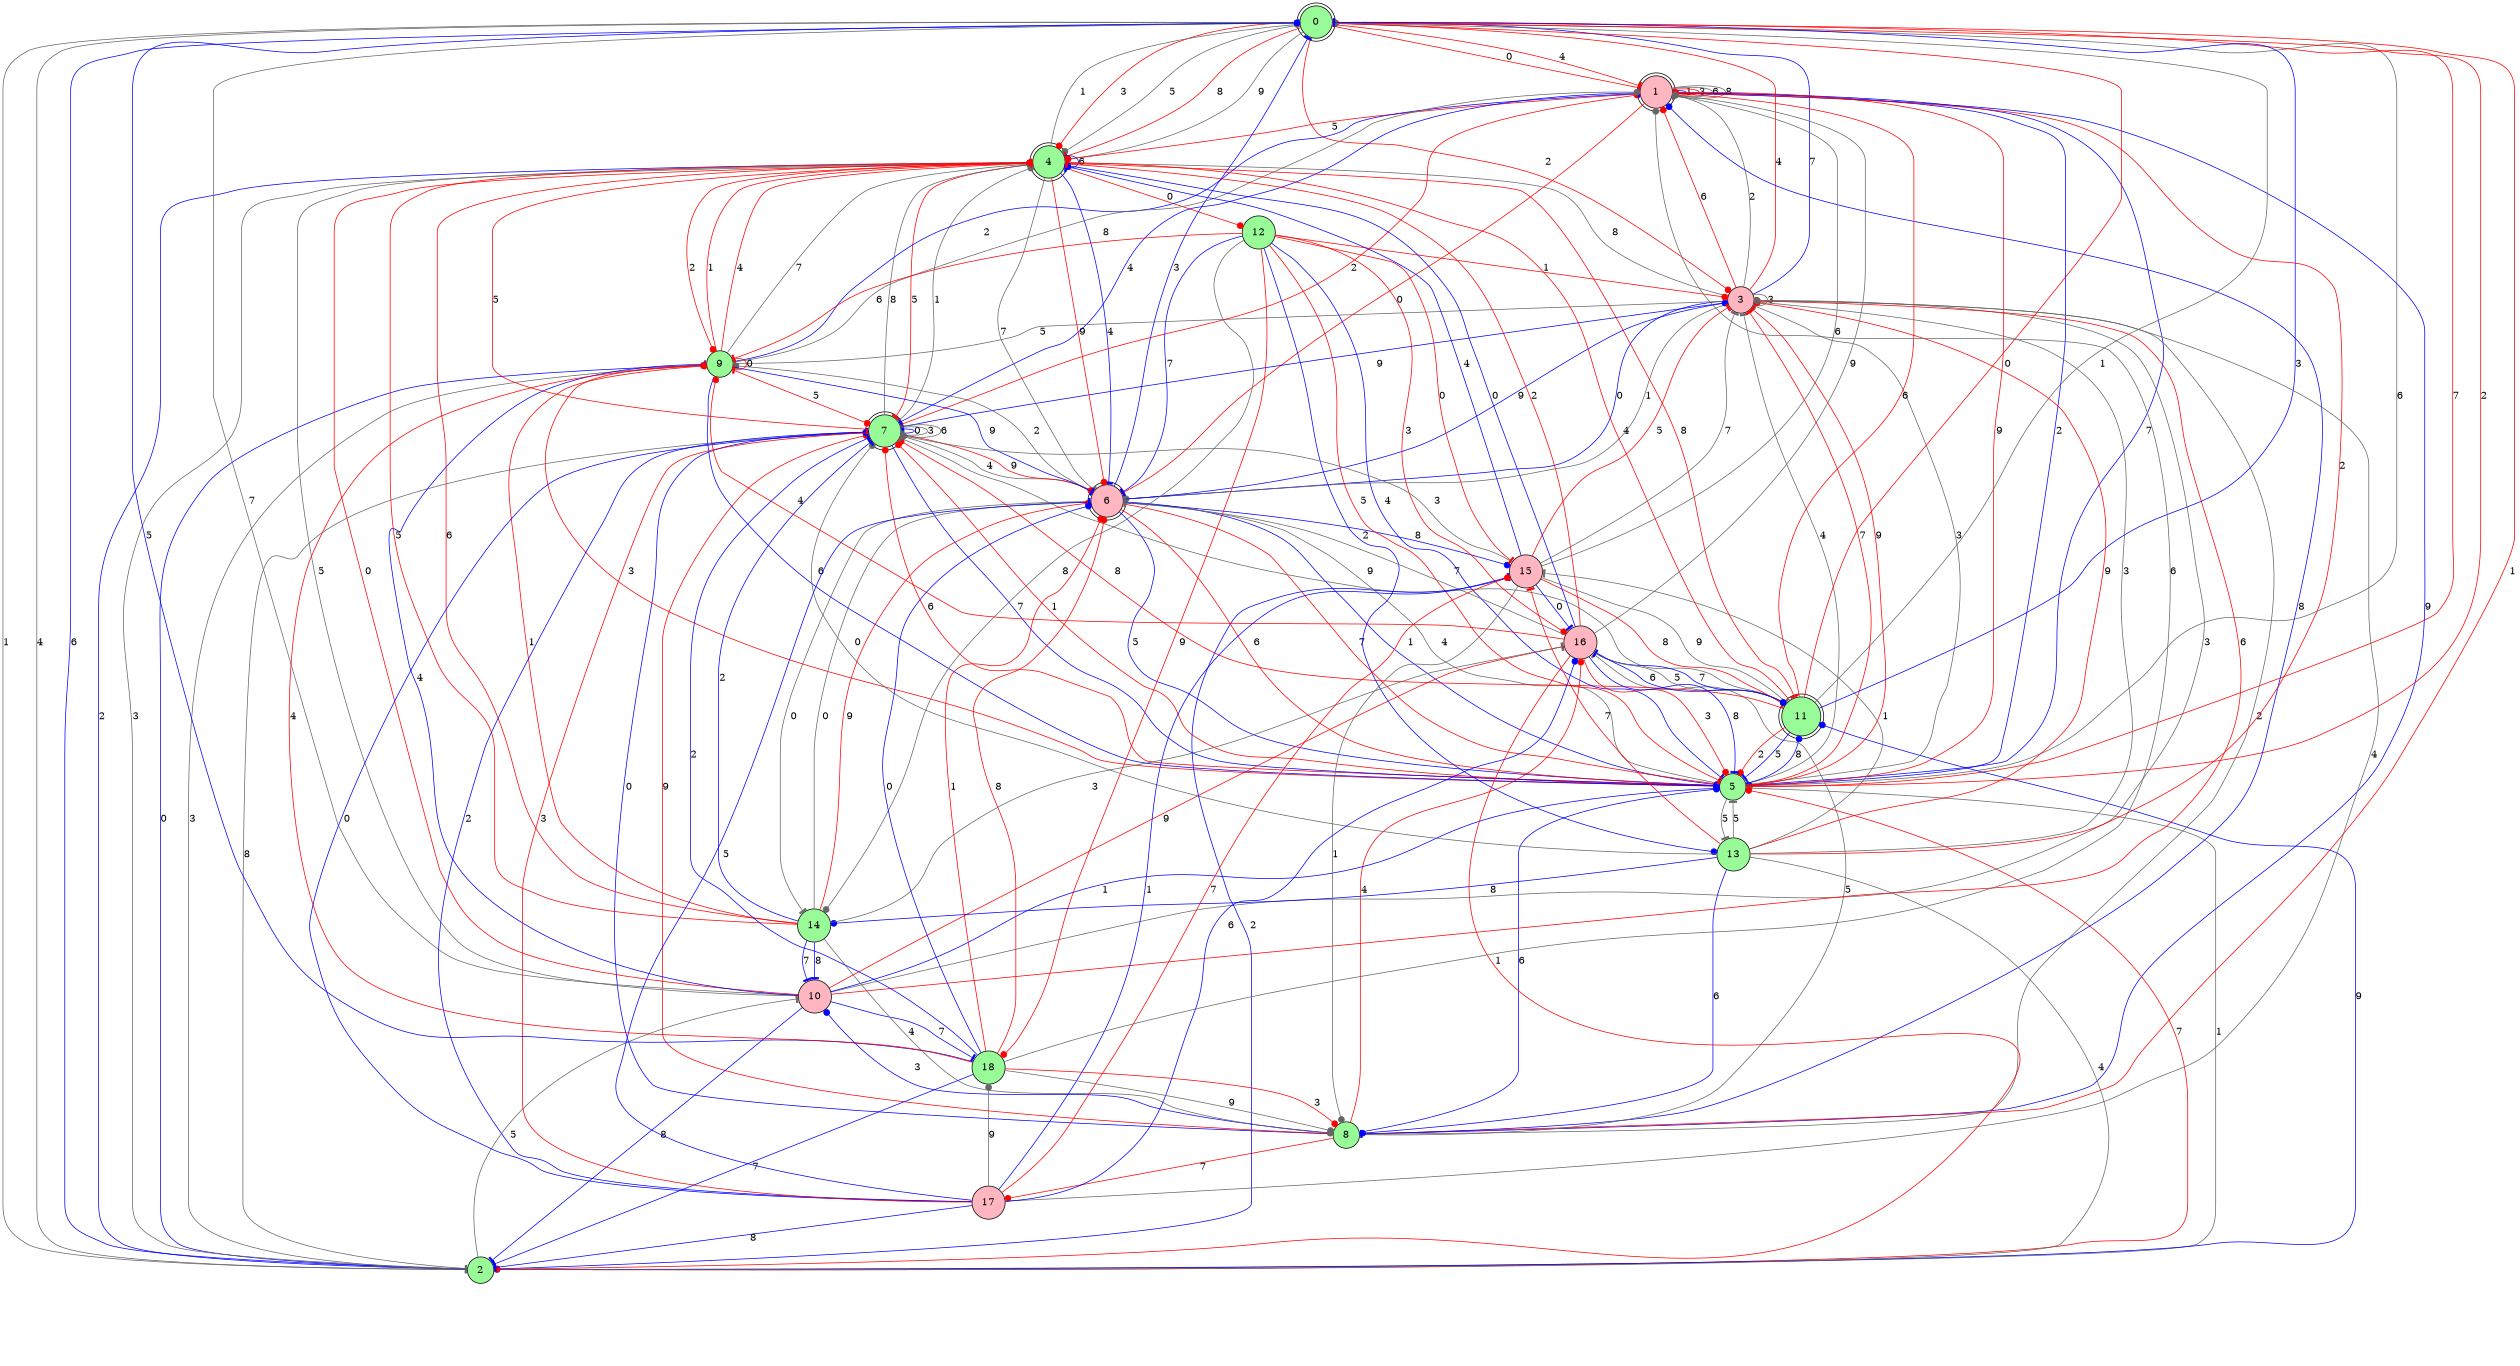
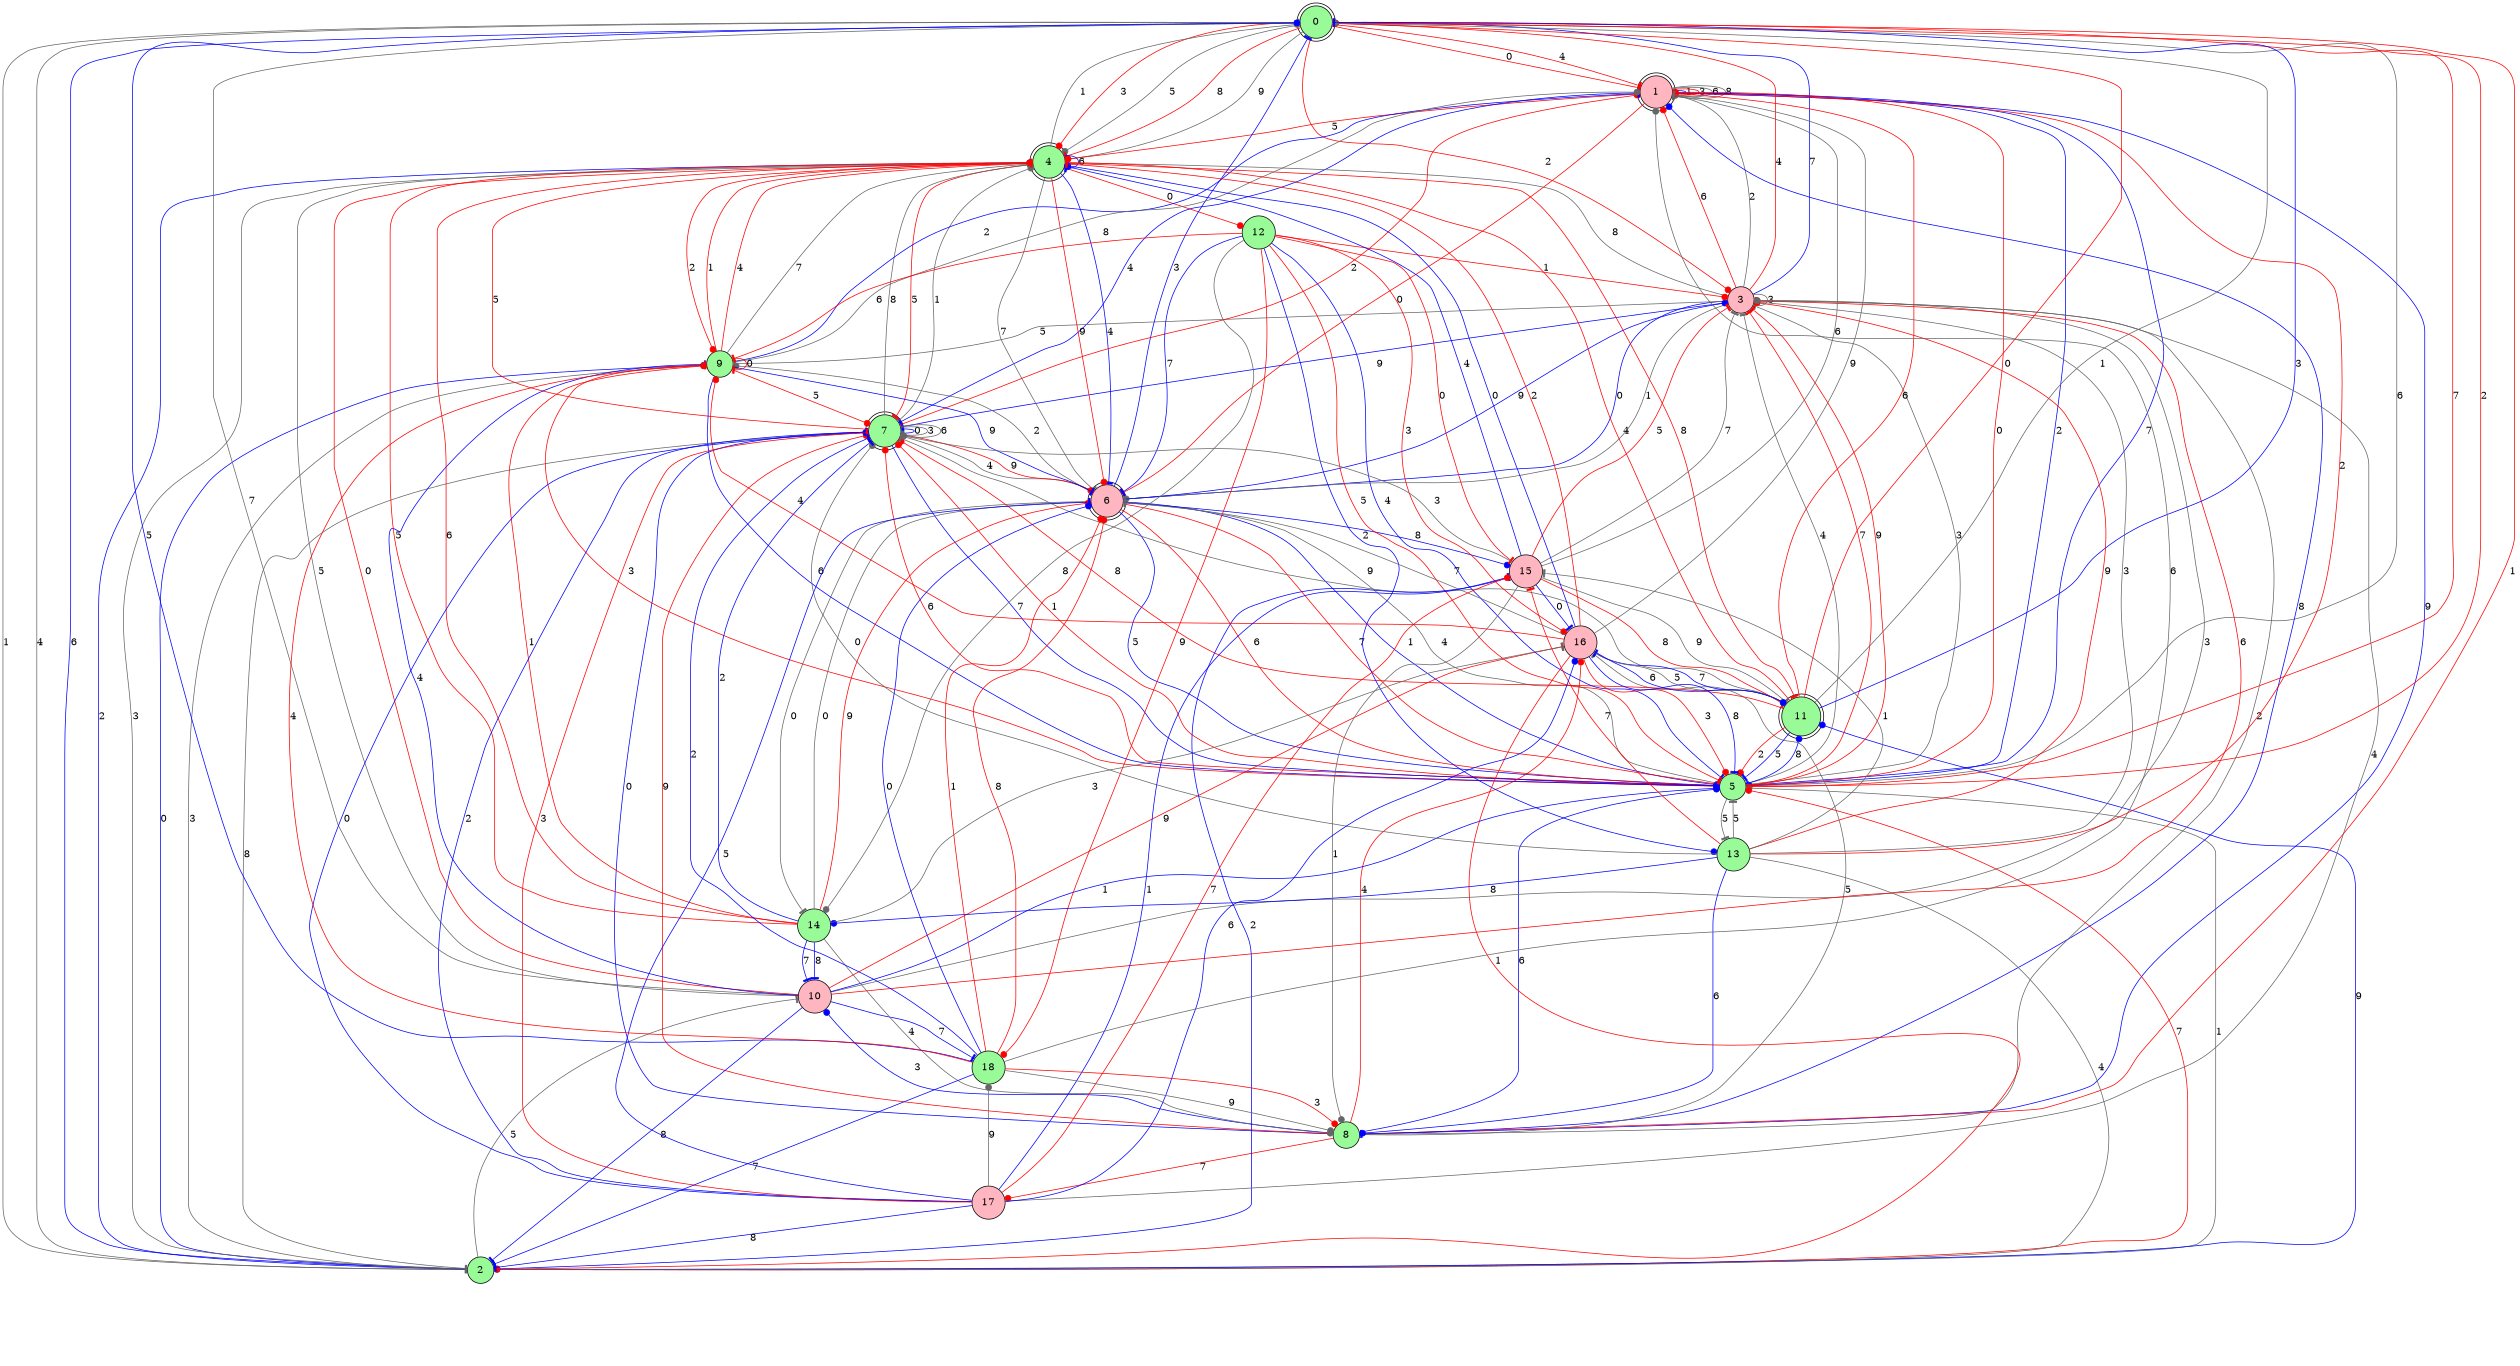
  digraph {
    node [fillcolor=palegreen shape=circle style=filled]
    edge [arrowhead=dot color=red]
    n1 [label=0 shape=doublecircle]
    n2 [fillcolor=lightpink label=1 shape=doublecircle]
    n3 [label=2]
    n4 [fillcolor=lightpink label=3]
    n5 [label=4 shape=doublecircle]
    n6 [label=5]
    n7 [fillcolor=lightpink label=6 shape=doublecircle]
    n8 [label=7 shape=doublecircle]
    n9 [label=8]
    n10 [label=9]
    n11 [fillcolor=lightpink label=10]
    n12 [label=11 shape=doublecircle]
    n13 [label=12]
    n14 [label=13]
    n15 [label=14]
    n16 [fillcolor=lightpink label=15]
    n17 [fillcolor=lightpink label=16]
    n18 [fillcolor=lightpink label=17]
    n19 [label=18]
    n1 -> n2 [arrowhead=tee label=0]
    n1 -> n2 [arrowhead=tee label=4]
    n1 -> n3 [arrowhead=tee color=gray40 label=1]
    n1 -> n4 [label=2]
    n1 -> n5 [label=3]
    n1 -> n5 [color=gray40 label=5]
    n1 -> n5 [arrowhead=tee label=8]
    n1 -> n5 [color=gray40 label=9]
    n1 -> n6 [color=gray40 label=6]
    n1 -> n6 [label=7]
    n2 -> n2 [arrowhead=tee color=blue label=1]
    n2 -> n2 [arrowhead=tee label=3]
    n2 -> n2 [arrowhead=tee color=gray40 label=6]
    n2 -> n2 [arrowhead=tee color=gray40 label=8]
    n2 -> n5 [label=5]
    n2 -> n6 [color=blue label=2]
    n2 -> n6 [arrowhead=tee color=blue label=7]
    n2 -> n7 [arrowhead=tee label=0]
    n2 -> n8 [arrowhead=tee color=blue label=4]
    n2 -> n9 [arrowhead=tee color=blue label=9]
    n3 -> n1 [arrowhead=tee color=gray40 label=4]
    n3 -> n1 [color=blue label=6]
    n3 -> n5 [color=blue label=2]
    n3 -> n6 [color=gray40 label=1]
    n3 -> n6 [label=7]
    n3 -> n8 [arrowhead=tee color=gray40 label=8]
    n3 -> n10 [color=blue label=0]
    n3 -> n10 [color=gray40 label=3]
    n3 -> n11 [arrowhead=tee color=gray40 label=5]
    n3 -> n12 [color=blue label=9]
    n4 -> n1 [label=4]
    n4 -> n1 [arrowhead=tee color=blue label=7]
    n4 -> n2 [color=gray40 label=2]
    n4 -> n2 [label=6]
    n4 -> n4 [arrowhead=tee color=gray40 label=3]
    n4 -> n5 [arrowhead=tee color=gray40 label=8]
    n4 -> n7 [arrowhead=tee color=blue label=0]
    n4 -> n7 [color=gray40 label=1]
    n4 -> n8 [arrowhead=tee color=blue label=9]
    n4 -> n10 [arrowhead=tee color=gray40 label=5]
    n5 -> n1 [color=gray40 label=1]
    n5 -> n3 [arrowhead=tee color=gray40 label=3]
    n5 -> n5 [arrowhead=tee color=blue label=6]
    n5 -> n7 [arrowhead=tee color=blue label=4]
    n5 -> n7 [arrowhead=tee color=gray40 label=7]
    n5 -> n7 [label=9]
    n5 -> n8 [arrowhead=tee label=5]
    n5 -> n10 [label=2]
    n5 -> n12 [arrowhead=tee label=8]
    n5 -> n13 [label=0]
    n6 -> n1 [arrowhead=tee label=2]
-   n6 -> n2 [label=9]
+   n6 -> n2 [label=0]
    n6 -> n4 [arrowhead=tee color=gray40 label=3]
    n6 -> n4 [arrowhead=tee color=gray40 label=4]
    n6 -> n4 [arrowhead=tee label=7]
    n6 -> n4 [arrowhead=tee label=9]
    n6 -> n8 [label=1]
    n6 -> n8 [label=6]
    n6 -> n12 [color=blue label=8]
    n6 -> n14 [arrowhead=tee color=gray40 label=5]
    n7 -> n1 [arrowhead=tee color=blue label=3]
    n7 -> n4 [color=blue label=9]
    n7 -> n6 [color=blue label=1]
    n7 -> n6 [arrowhead=tee color=gray40 label=4]
    n7 -> n6 [color=blue label=5]
    n7 -> n6 [arrowhead=tee label=6]
    n7 -> n6 [arrowhead=tee label=7]
    n7 -> n10 [color=gray40 label=2]
    n7 -> n15 [arrowhead=tee color=gray40 label=0]
    n7 -> n16 [color=blue label=8]
    n8 -> n2 [label=2]
    n8 -> n5 [color=gray40 label=1]
    n8 -> n5 [label=5]
    n8 -> n5 [color=gray40 label=8]
    n8 -> n6 [arrowhead=tee color=blue label=7]
    n8 -> n7 [arrowhead=tee color=gray40 label=4]
    n8 -> n7 [label=9]
    n8 -> n8 [arrowhead=tee color=blue label=0]
    n8 -> n8 [arrowhead=tee color=gray40 label=3]
    n8 -> n8 [color=gray40 label=6]
    n9 -> n1 [label=1]
    n9 -> n2 [color=blue label=8]
    n9 -> n4 [color=gray40 label=2]
    n9 -> n6 [color=blue label=6]
    n9 -> n8 [arrowhead=tee color=blue label=0]
    n9 -> n8 [label=9]
    n9 -> n11 [color=blue label=3]
    n9 -> n17 [label=4]
    n9 -> n17 [arrowhead=tee color=gray40 label=5]
    n9 -> n18 [label=7]
    n10 -> n2 [arrowhead=tee color=blue label=2]
    n10 -> n2 [color=gray40 label=8]
    n10 -> n5 [arrowhead=tee label=1]
    n10 -> n5 [arrowhead=tee label=4]
    n10 -> n5 [color=gray40 label=7]
    n10 -> n6 [label=3]
    n10 -> n6 [color=blue label=6]
    n10 -> n7 [arrowhead=tee color=blue label=9]
    n10 -> n8 [label=5]
    n10 -> n10 [arrowhead=tee label=0]
    n11 -> n1 [color=gray40 label=7]
    n11 -> n3 [arrowhead=tee color=blue label=8]
    n11 -> n4 [color=gray40 label=3]
    n11 -> n4 [arrowhead=tee label=6]
    n11 -> n5 [arrowhead=tee label=0]
    n11 -> n5 [arrowhead=tee color=gray40 label=5]
    n11 -> n6 [color=blue label=1]
    n11 -> n10 [arrowhead=tee color=blue label=4]
    n11 -> n17 [arrowhead=tee label=9]
    n11 -> n19 [arrowhead=tee color=blue label=7]
    n12 -> n1 [label=0]
    n12 -> n1 [color=gray40 label=1]
    n12 -> n1 [arrowhead=tee color=blue label=3]
    n12 -> n2 [label=6]
    n12 -> n5 [arrowhead=tee label=4]
    n12 -> n6 [label=2]
    n12 -> n6 [arrowhead=tee color=blue label=5]
    n12 -> n8 [label=8]
    n12 -> n8 [arrowhead=tee color=gray40 label=9]
    n12 -> n17 [arrowhead=tee color=blue label=7]
    n13 -> n4 [label=1]
    n13 -> n6 [arrowhead=tee color=blue label=4]
    n13 -> n6 [arrowhead=tee label=5]
    n13 -> n7 [arrowhead=tee color=blue label=7]
    n13 -> n10 [arrowhead=tee label=6]
    n13 -> n14 [color=blue label=2]
    n13 -> n15 [color=gray40 label=8]
    n13 -> n16 [arrowhead=tee label=0]
    n13 -> n17 [label=3]
    n13 -> n19 [label=9]
    n14 -> n2 [label=2]
    n14 -> n3 [color=gray40 label=4]
    n14 -> n4 [color=gray40 label=3]
    n14 -> n4 [label=9]
    n14 -> n6 [arrowhead=tee color=gray40 label=5]
    n14 -> n8 [color=gray40 label=0]
    n14 -> n9 [color=blue label=6]
    n14 -> n15 [color=blue label=8]
    n14 -> n16 [arrowhead=tee color=gray40 label=1]
    n14 -> n16 [arrowhead=tee label=7]
    n15 -> n5 [label=5]
    n15 -> n5 [arrowhead=tee label=6]
    n15 -> n7 [arrowhead=tee color=gray40 label=0]
    n15 -> n7 [label=9]
    n15 -> n8 [arrowhead=tee color=blue label=2]
    n15 -> n9 [color=gray40 label=4]
    n15 -> n10 [label=1]
    n15 -> n11 [arrowhead=tee color=blue label=7]
    n15 -> n11 [arrowhead=tee color=blue label=8]
    n15 -> n17 [arrowhead=tee color=gray40 label=3]
    n16 -> n2 [arrowhead=tee color=gray40 label=6]
    n16 -> n3 [color=blue label=2]
    n16 -> n4 [arrowhead=tee label=5]
    n16 -> n4 [arrowhead=tee color=gray40 label=7]
    n16 -> n5 [color=blue label=4]
    n16 -> n8 [color=gray40 label=3]
    n16 -> n9 [color=gray40 label=1]
    n16 -> n12 [arrowhead=tee label=8]
    n16 -> n12 [arrowhead=tee color=gray40 label=9]
    n16 -> n17 [arrowhead=tee color=blue label=0]
-   n17 -> n2 [color=gray40 label=9]
+   n17 -> n2 [arrowhead=tee color=gray40 label=9]
    n17 -> n3 [label=1]
    n17 -> n5 [color=blue label=0]
    n17 -> n5 [arrowhead=tee label=2]
    n17 -> n6 [label=3]
    n17 -> n6 [arrowhead=tee color=blue label=8]
    n17 -> n7 [arrowhead=tee color=gray40 label=7]
    n17 -> n10 [label=4]
    n17 -> n12 [color=gray40 label=5]
    n17 -> n12 [color=blue label=6]
    n18 -> n3 [arrowhead=tee color=blue label=8]
    n18 -> n4 [color=gray40 label=4]
    n18 -> n7 [arrowhead=tee color=blue label=5]
    n18 -> n8 [color=blue label=0]
    n18 -> n8 [arrowhead=tee color=blue label=2]
    n18 -> n8 [arrowhead=tee label=3]
    n18 -> n16 [arrowhead=tee color=blue label=1]
    n18 -> n16 [label=7]
    n18 -> n17 [color=blue label=6]
    n18 -> n19 [color=gray40 label=9]
    n19 -> n1 [color=blue label=5]
    n19 -> n2 [color=gray40 label=6]
    n19 -> n3 [arrowhead=tee color=blue label=7]
    n19 -> n7 [color=blue label=0]
    n19 -> n7 [label=1]
    n19 -> n7 [label=8]
    n19 -> n8 [arrowhead=tee color=blue label=2]
    n19 -> n9 [label=3]
    n19 -> n9 [color=gray40 label=9]
    n19 -> n10 [arrowhead=tee label=4]
  }
